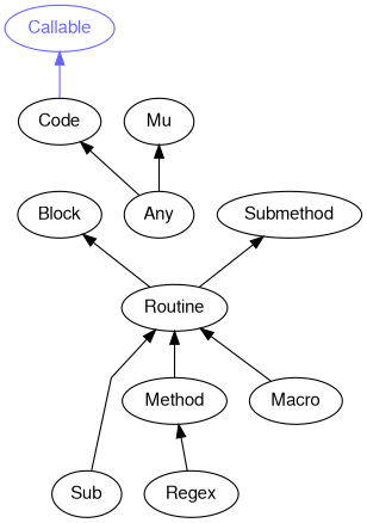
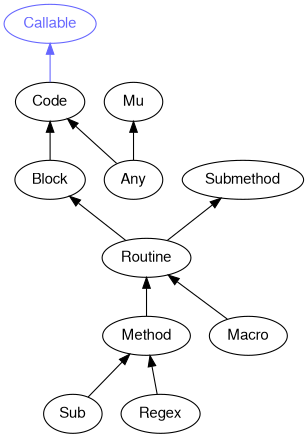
  digraph {
    rankdir=BT
    splines=polyline
    node [color="#000000" fontcolor="#000000" fontname=FreeSans]
    edge [color="#000000"]
    Block
    Code
    Callable [color="#6666FF" fontcolor="#6666FF"]
    Any
    Mu
    Routine
    Submethod
    Method
    Sub
    Macro
    Regex
+   Block -> Code
    Code -> Callable [color="#6666FF"]
    Any -> Code
    Any -> Mu
    Routine -> Block
    Routine -> Submethod
    Method -> Routine
-   Sub -> Routine
+   Sub -> Method
    Macro -> Routine
    Regex -> Method
  }
